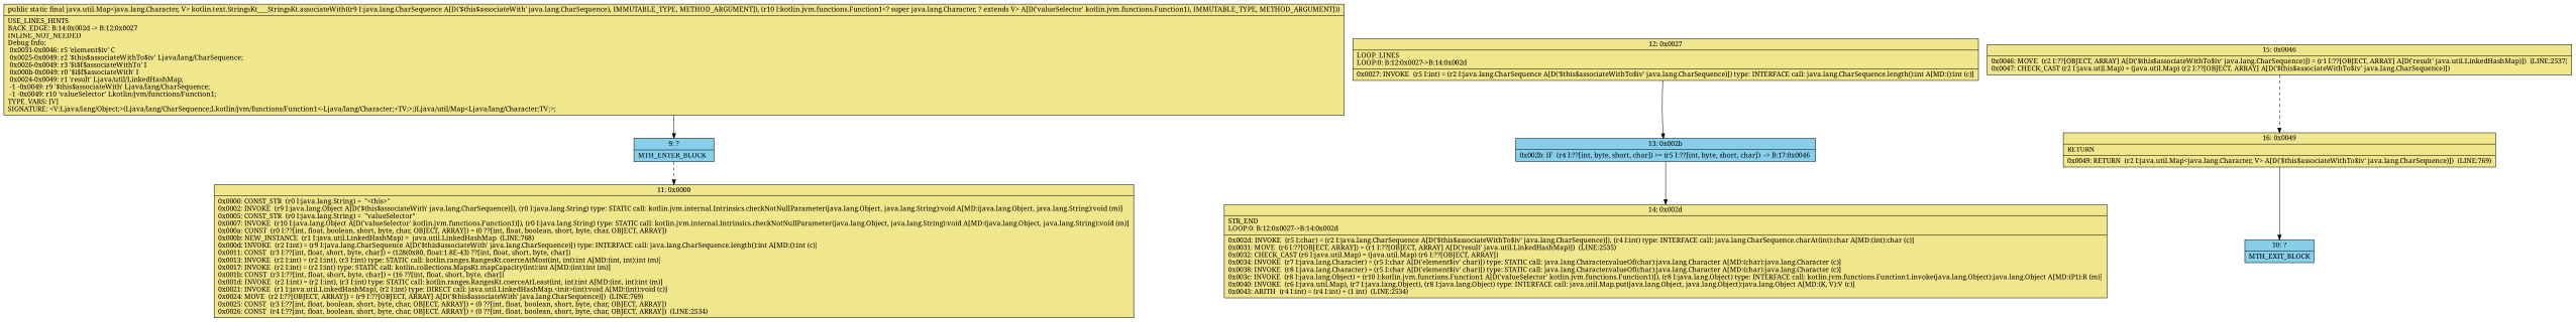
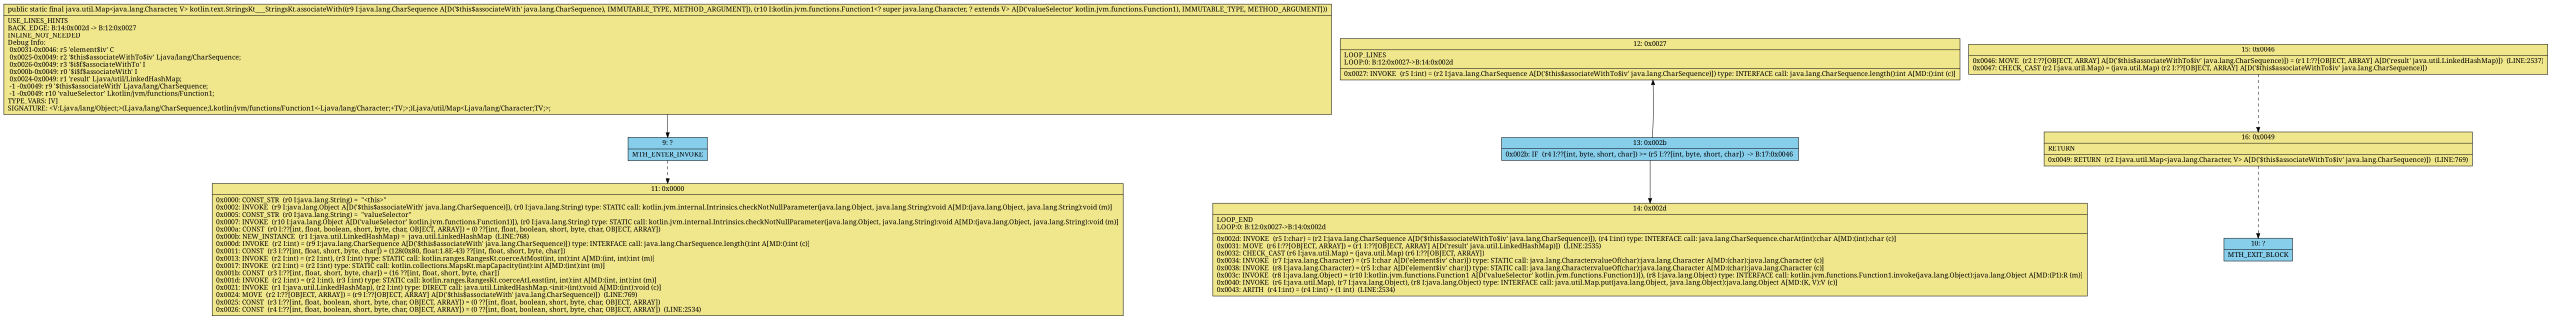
  digraph {
    fontname="Noto Serif"
    node [fillcolor=khaki fontname="Noto Serif" shape=record style=filled]
    edge [fontname="Noto Serif" style=solid]
-   n1 [fillcolor=skyblue label="{9\:\ ?|MTH_ENTER_BLOCK\l}"]
+   n1 [fillcolor=skyblue label="{9\:\ ?|MTH_ENTER_INVOKE\l}"]
    n2 [label="{11\:\ 0x0000|0x0000: CONST_STR  (r0 I:java.lang.String) =  \"\<this\>\" \l0x0002: INVOKE  (r9 I:java.lang.Object A[D('$this$associateWith' java.lang.CharSequence)]), (r0 I:java.lang.String) type: STATIC call: kotlin.jvm.internal.Intrinsics.checkNotNullParameter(java.lang.Object, java.lang.String):void A[MD:(java.lang.Object, java.lang.String):void (m)]\l0x0005: CONST_STR  (r0 I:java.lang.String) =  \"valueSelector\" \l0x0007: INVOKE  (r10 I:java.lang.Object A[D('valueSelector' kotlin.jvm.functions.Function1)]), (r0 I:java.lang.String) type: STATIC call: kotlin.jvm.internal.Intrinsics.checkNotNullParameter(java.lang.Object, java.lang.String):void A[MD:(java.lang.Object, java.lang.String):void (m)]\l0x000a: CONST  (r0 I:??[int, float, boolean, short, byte, char, OBJECT, ARRAY]) = (0 ??[int, float, boolean, short, byte, char, OBJECT, ARRAY]) \l0x000b: NEW_INSTANCE  (r1 I:java.util.LinkedHashMap) =  java.util.LinkedHashMap  (LINE:768)\l0x000d: INVOKE  (r2 I:int) = (r9 I:java.lang.CharSequence A[D('$this$associateWith' java.lang.CharSequence)]) type: INTERFACE call: java.lang.CharSequence.length():int A[MD:():int (c)]\l0x0011: CONST  (r3 I:??[int, float, short, byte, char]) = (128(0x80, float:1.8E\-43) ??[int, float, short, byte, char]) \l0x0013: INVOKE  (r2 I:int) = (r2 I:int), (r3 I:int) type: STATIC call: kotlin.ranges.RangesKt.coerceAtMost(int, int):int A[MD:(int, int):int (m)]\l0x0017: INVOKE  (r2 I:int) = (r2 I:int) type: STATIC call: kotlin.collections.MapsKt.mapCapacity(int):int A[MD:(int):int (m)]\l0x001b: CONST  (r3 I:??[int, float, short, byte, char]) = (16 ??[int, float, short, byte, char]) \l0x001d: INVOKE  (r2 I:int) = (r2 I:int), (r3 I:int) type: STATIC call: kotlin.ranges.RangesKt.coerceAtLeast(int, int):int A[MD:(int, int):int (m)]\l0x0021: INVOKE  (r1 I:java.util.LinkedHashMap), (r2 I:int) type: DIRECT call: java.util.LinkedHashMap.\<init\>(int):void A[MD:(int):void (c)]\l0x0024: MOVE  (r2 I:??[OBJECT, ARRAY]) = (r9 I:??[OBJECT, ARRAY] A[D('$this$associateWith' java.lang.CharSequence)])  (LINE:769)\l0x0025: CONST  (r3 I:??[int, float, boolean, short, byte, char, OBJECT, ARRAY]) = (0 ??[int, float, boolean, short, byte, char, OBJECT, ARRAY]) \l0x0026: CONST  (r4 I:??[int, float, boolean, short, byte, char, OBJECT, ARRAY]) = (0 ??[int, float, boolean, short, byte, char, OBJECT, ARRAY])  (LINE:2534)\l}"]
    n3 [label="{12\:\ 0x0027|LOOP_LINES\lLOOP:0: B:12:0x0027\-\>B:14:0x002d\l|0x0027: INVOKE  (r5 I:int) = (r2 I:java.lang.CharSequence A[D('$this$associateWithTo$iv' java.lang.CharSequence)]) type: INTERFACE call: java.lang.CharSequence.length():int A[MD:():int (c)]\l}"]
    n4 [fillcolor=skyblue label="{13\:\ 0x002b|0x002b: IF  (r4 I:??[int, byte, short, char]) \>= (r5 I:??[int, byte, short, char])  \-\> B:17:0x0046 \l}"]
-   n5 [label="{14\:\ 0x002d|STR_END\lLOOP:0: B:12:0x0027\-\>B:14:0x002d\l|0x002d: INVOKE  (r5 I:char) = (r2 I:java.lang.CharSequence A[D('$this$associateWithTo$iv' java.lang.CharSequence)]), (r4 I:int) type: INTERFACE call: java.lang.CharSequence.charAt(int):char A[MD:(int):char (c)]\l0x0031: MOVE  (r6 I:??[OBJECT, ARRAY]) = (r1 I:??[OBJECT, ARRAY] A[D('result' java.util.LinkedHashMap)])  (LINE:2535)\l0x0032: CHECK_CAST (r6 I:java.util.Map) = (java.util.Map) (r6 I:??[OBJECT, ARRAY]) \l0x0034: INVOKE  (r7 I:java.lang.Character) = (r5 I:char A[D('element$iv' char)]) type: STATIC call: java.lang.Character.valueOf(char):java.lang.Character A[MD:(char):java.lang.Character (c)]\l0x0038: INVOKE  (r8 I:java.lang.Character) = (r5 I:char A[D('element$iv' char)]) type: STATIC call: java.lang.Character.valueOf(char):java.lang.Character A[MD:(char):java.lang.Character (c)]\l0x003c: INVOKE  (r8 I:java.lang.Object) = (r10 I:kotlin.jvm.functions.Function1 A[D('valueSelector' kotlin.jvm.functions.Function1)]), (r8 I:java.lang.Object) type: INTERFACE call: kotlin.jvm.functions.Function1.invoke(java.lang.Object):java.lang.Object A[MD:(P1):R (m)]\l0x0040: INVOKE  (r6 I:java.util.Map), (r7 I:java.lang.Object), (r8 I:java.lang.Object) type: INTERFACE call: java.util.Map.put(java.lang.Object, java.lang.Object):java.lang.Object A[MD:(K, V):V (c)]\l0x0043: ARITH  (r4 I:int) = (r4 I:int) + (1 int)  (LINE:2534)\l}"]
+   n5 [label="{14\:\ 0x002d|LOOP_END\lLOOP:0: B:12:0x0027\-\>B:14:0x002d\l|0x002d: INVOKE  (r5 I:char) = (r2 I:java.lang.CharSequence A[D('$this$associateWithTo$iv' java.lang.CharSequence)]), (r4 I:int) type: INTERFACE call: java.lang.CharSequence.charAt(int):char A[MD:(int):char (c)]\l0x0031: MOVE  (r6 I:??[OBJECT, ARRAY]) = (r1 I:??[OBJECT, ARRAY] A[D('result' java.util.LinkedHashMap)])  (LINE:2535)\l0x0032: CHECK_CAST (r6 I:java.util.Map) = (java.util.Map) (r6 I:??[OBJECT, ARRAY]) \l0x0034: INVOKE  (r7 I:java.lang.Character) = (r5 I:char A[D('element$iv' char)]) type: STATIC call: java.lang.Character.valueOf(char):java.lang.Character A[MD:(char):java.lang.Character (c)]\l0x0038: INVOKE  (r8 I:java.lang.Character) = (r5 I:char A[D('element$iv' char)]) type: STATIC call: java.lang.Character.valueOf(char):java.lang.Character A[MD:(char):java.lang.Character (c)]\l0x003c: INVOKE  (r8 I:java.lang.Object) = (r10 I:kotlin.jvm.functions.Function1 A[D('valueSelector' kotlin.jvm.functions.Function1)]), (r8 I:java.lang.Object) type: INTERFACE call: kotlin.jvm.functions.Function1.invoke(java.lang.Object):java.lang.Object A[MD:(P1):R (m)]\l0x0040: INVOKE  (r6 I:java.util.Map), (r7 I:java.lang.Object), (r8 I:java.lang.Object) type: INTERFACE call: java.util.Map.put(java.lang.Object, java.lang.Object):java.lang.Object A[MD:(K, V):V (c)]\l0x0043: ARITH  (r4 I:int) = (r4 I:int) + (1 int)  (LINE:2534)\l}"]
    n6 [label="{15\:\ 0x0046|0x0046: MOVE  (r2 I:??[OBJECT, ARRAY] A[D('$this$associateWithTo$iv' java.lang.CharSequence)]) = (r1 I:??[OBJECT, ARRAY] A[D('result' java.util.LinkedHashMap)])  (LINE:2537)\l0x0047: CHECK_CAST (r2 I:java.util.Map) = (java.util.Map) (r2 I:??[OBJECT, ARRAY] A[D('$this$associateWithTo$iv' java.lang.CharSequence)]) \l}"]
    n7 [label="{16\:\ 0x0049|RETURN\l|0x0049: RETURN  (r2 I:java.util.Map\<java.lang.Character, V\> A[D('$this$associateWithTo$iv' java.lang.CharSequence)])  (LINE:769)\l}"]
    n8 [fillcolor=skyblue label="{10\:\ ?|MTH_EXIT_BLOCK\l}"]
    n9 [label="{public static final java.util.Map\<java.lang.Character, V\> kotlin.text.StringsKt___StringsKt.associateWith((r9 I:java.lang.CharSequence A[D('$this$associateWith' java.lang.CharSequence), IMMUTABLE_TYPE, METHOD_ARGUMENT]), (r10 I:kotlin.jvm.functions.Function1\<? super java.lang.Character, ? extends V\> A[D('valueSelector' kotlin.jvm.functions.Function1), IMMUTABLE_TYPE, METHOD_ARGUMENT]))  | USE_LINES_HINTS\lBACK_EDGE: B:14:0x002d \-\> B:12:0x0027\lINLINE_NOT_NEEDED\lDebug Info:\l  0x0031\-0x0046: r5 'element$iv' C\l  0x0025\-0x0049: r2 '$this$associateWithTo$iv' Ljava\/lang\/CharSequence;\l  0x0026\-0x0049: r3 '$i$f$associateWithTo' I\l  0x000b\-0x0049: r0 '$i$f$associateWith' I\l  0x0024\-0x0049: r1 'result' Ljava\/util\/LinkedHashMap;\l  \-1 \-0x0049: r9 '$this$associateWith' Ljava\/lang\/CharSequence;\l  \-1 \-0x0049: r10 'valueSelector' Lkotlin\/jvm\/functions\/Function1;\lTYPE_VARS: [V]\lSIGNATURE: \<V:Ljava\/lang\/Object;\>(Ljava\/lang\/CharSequence;Lkotlin\/jvm\/functions\/Function1\<\-Ljava\/lang\/Character;+TV;\>;)Ljava\/util\/Map\<Ljava\/lang\/Character;TV;\>;\l}"]
    n1 -> n2 [style=dashed]
-   n3 -> n4
+   n4 -> n3
    n4 -> n5
    n6 -> n7 [style=dashed]
-   n7 -> n8
+   n7 -> n8 [style=dashed]
    n9 -> n1
  }
